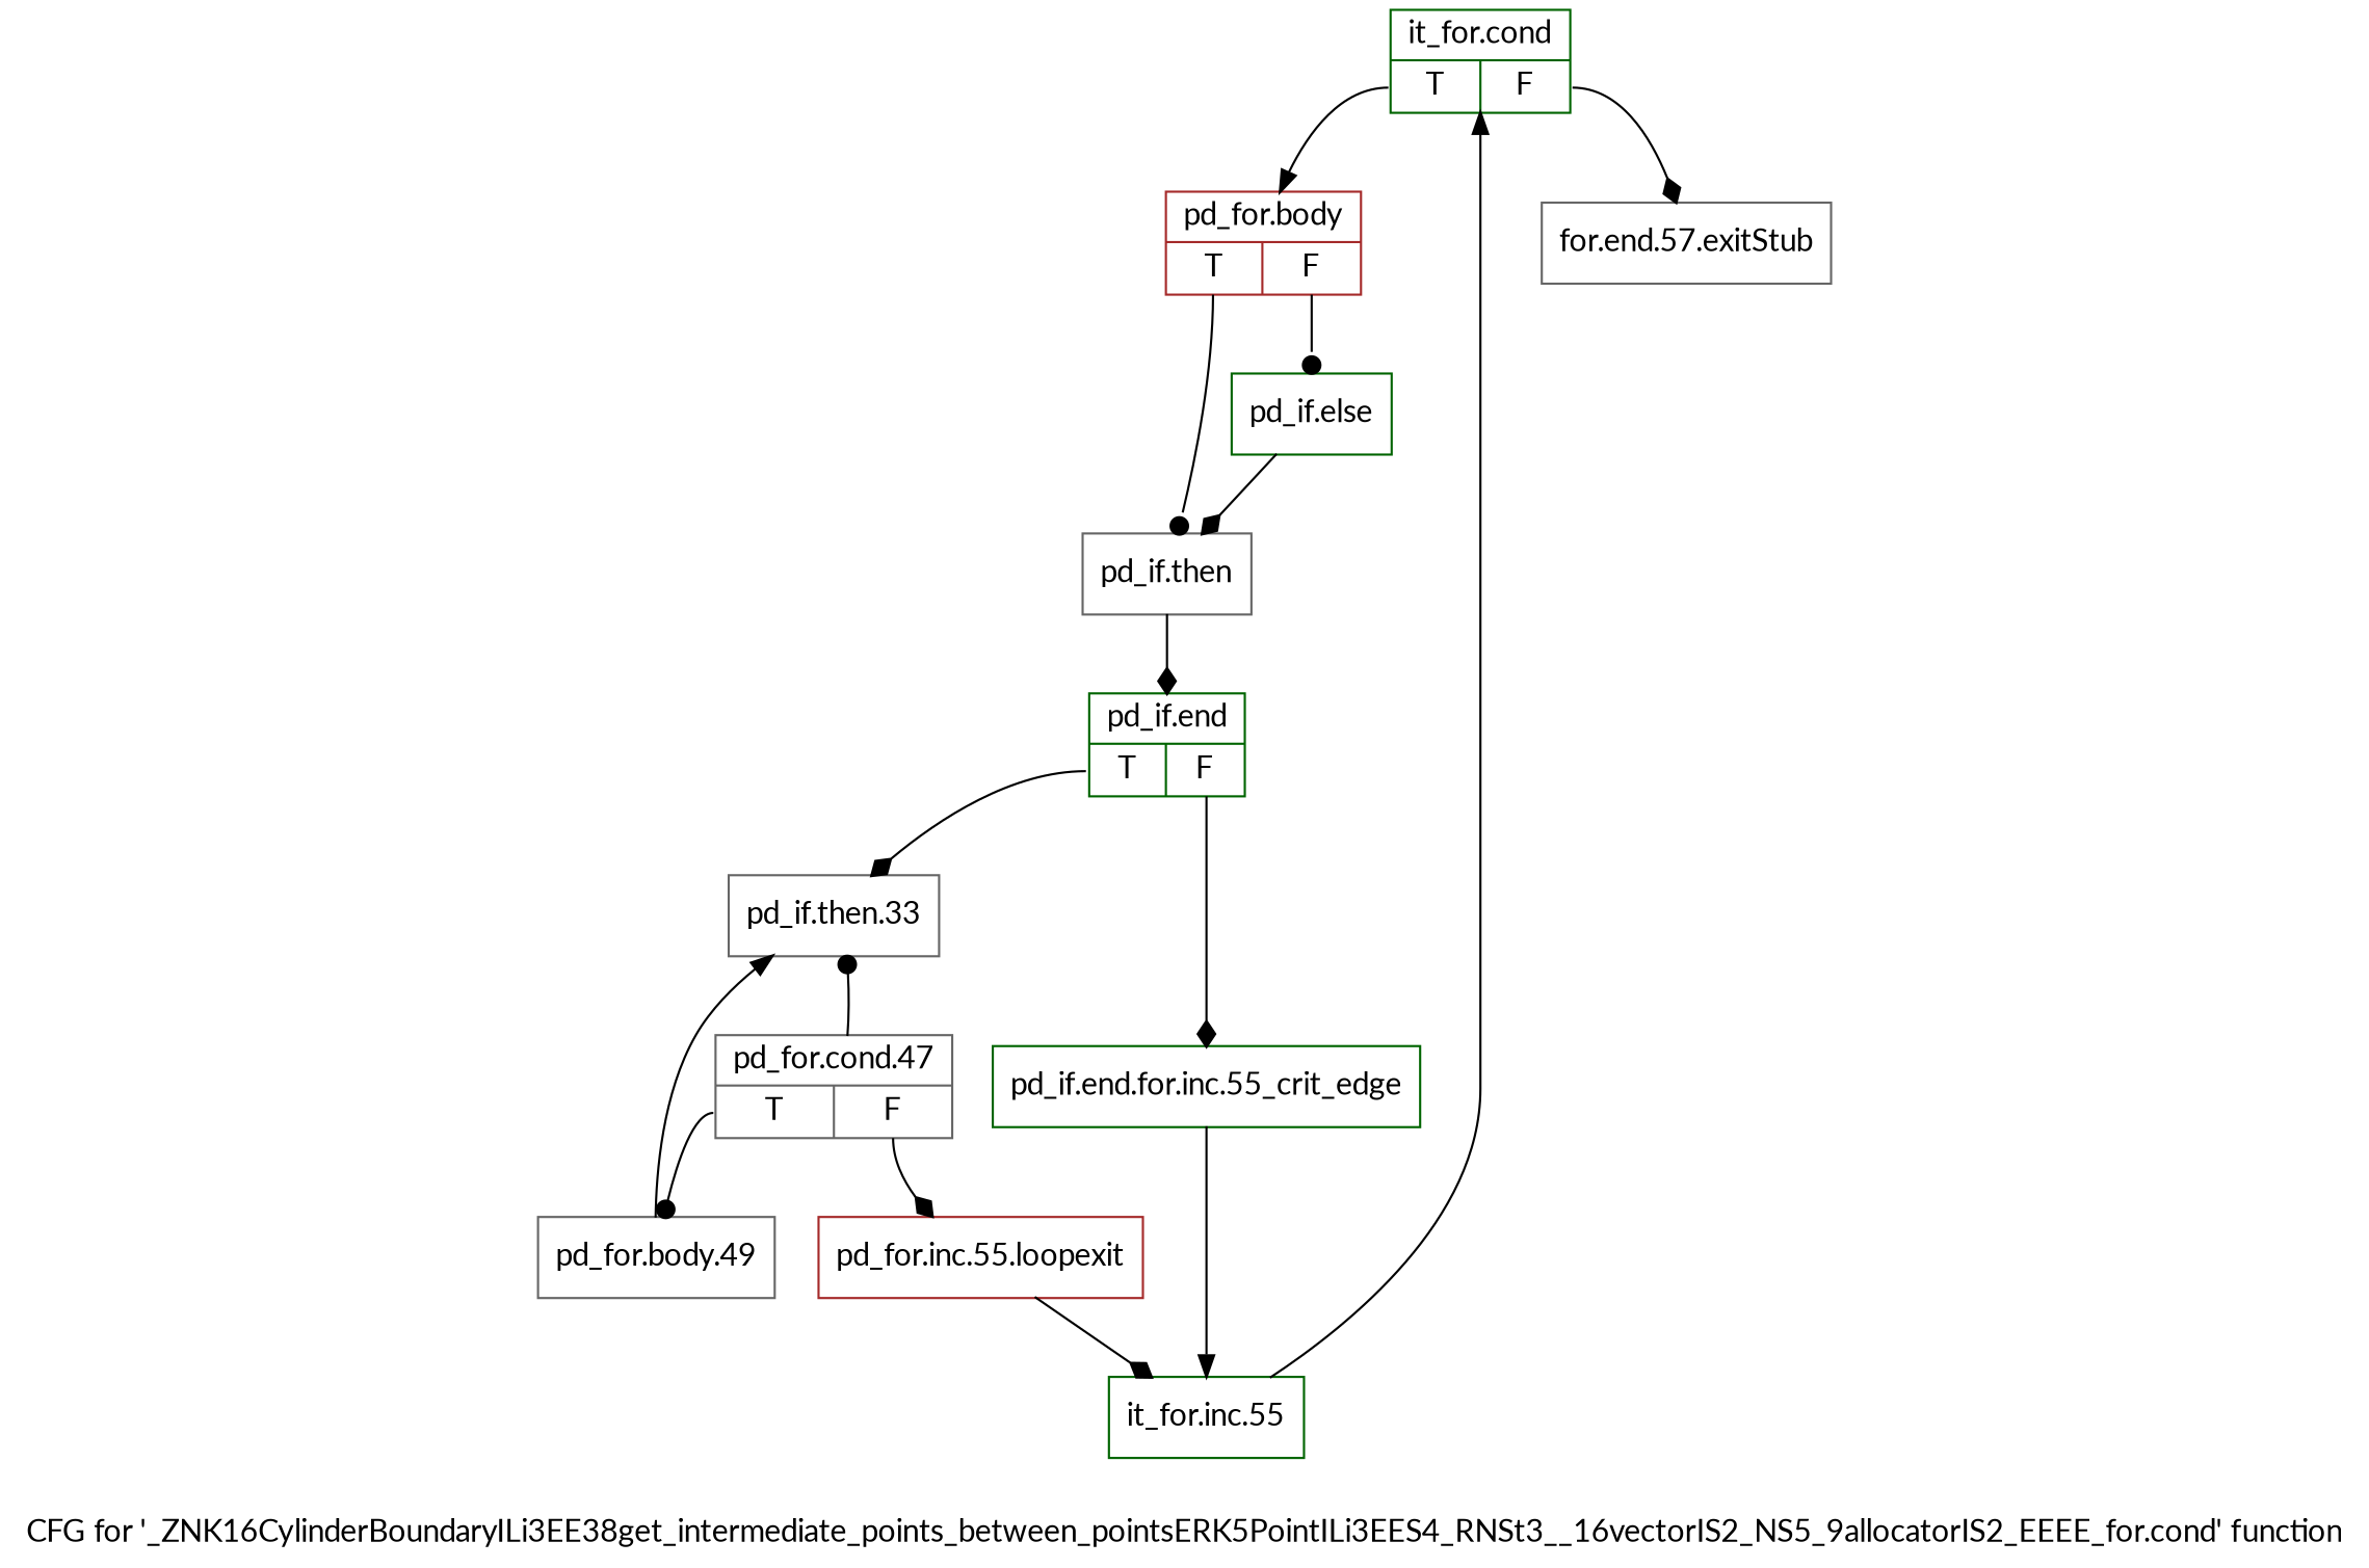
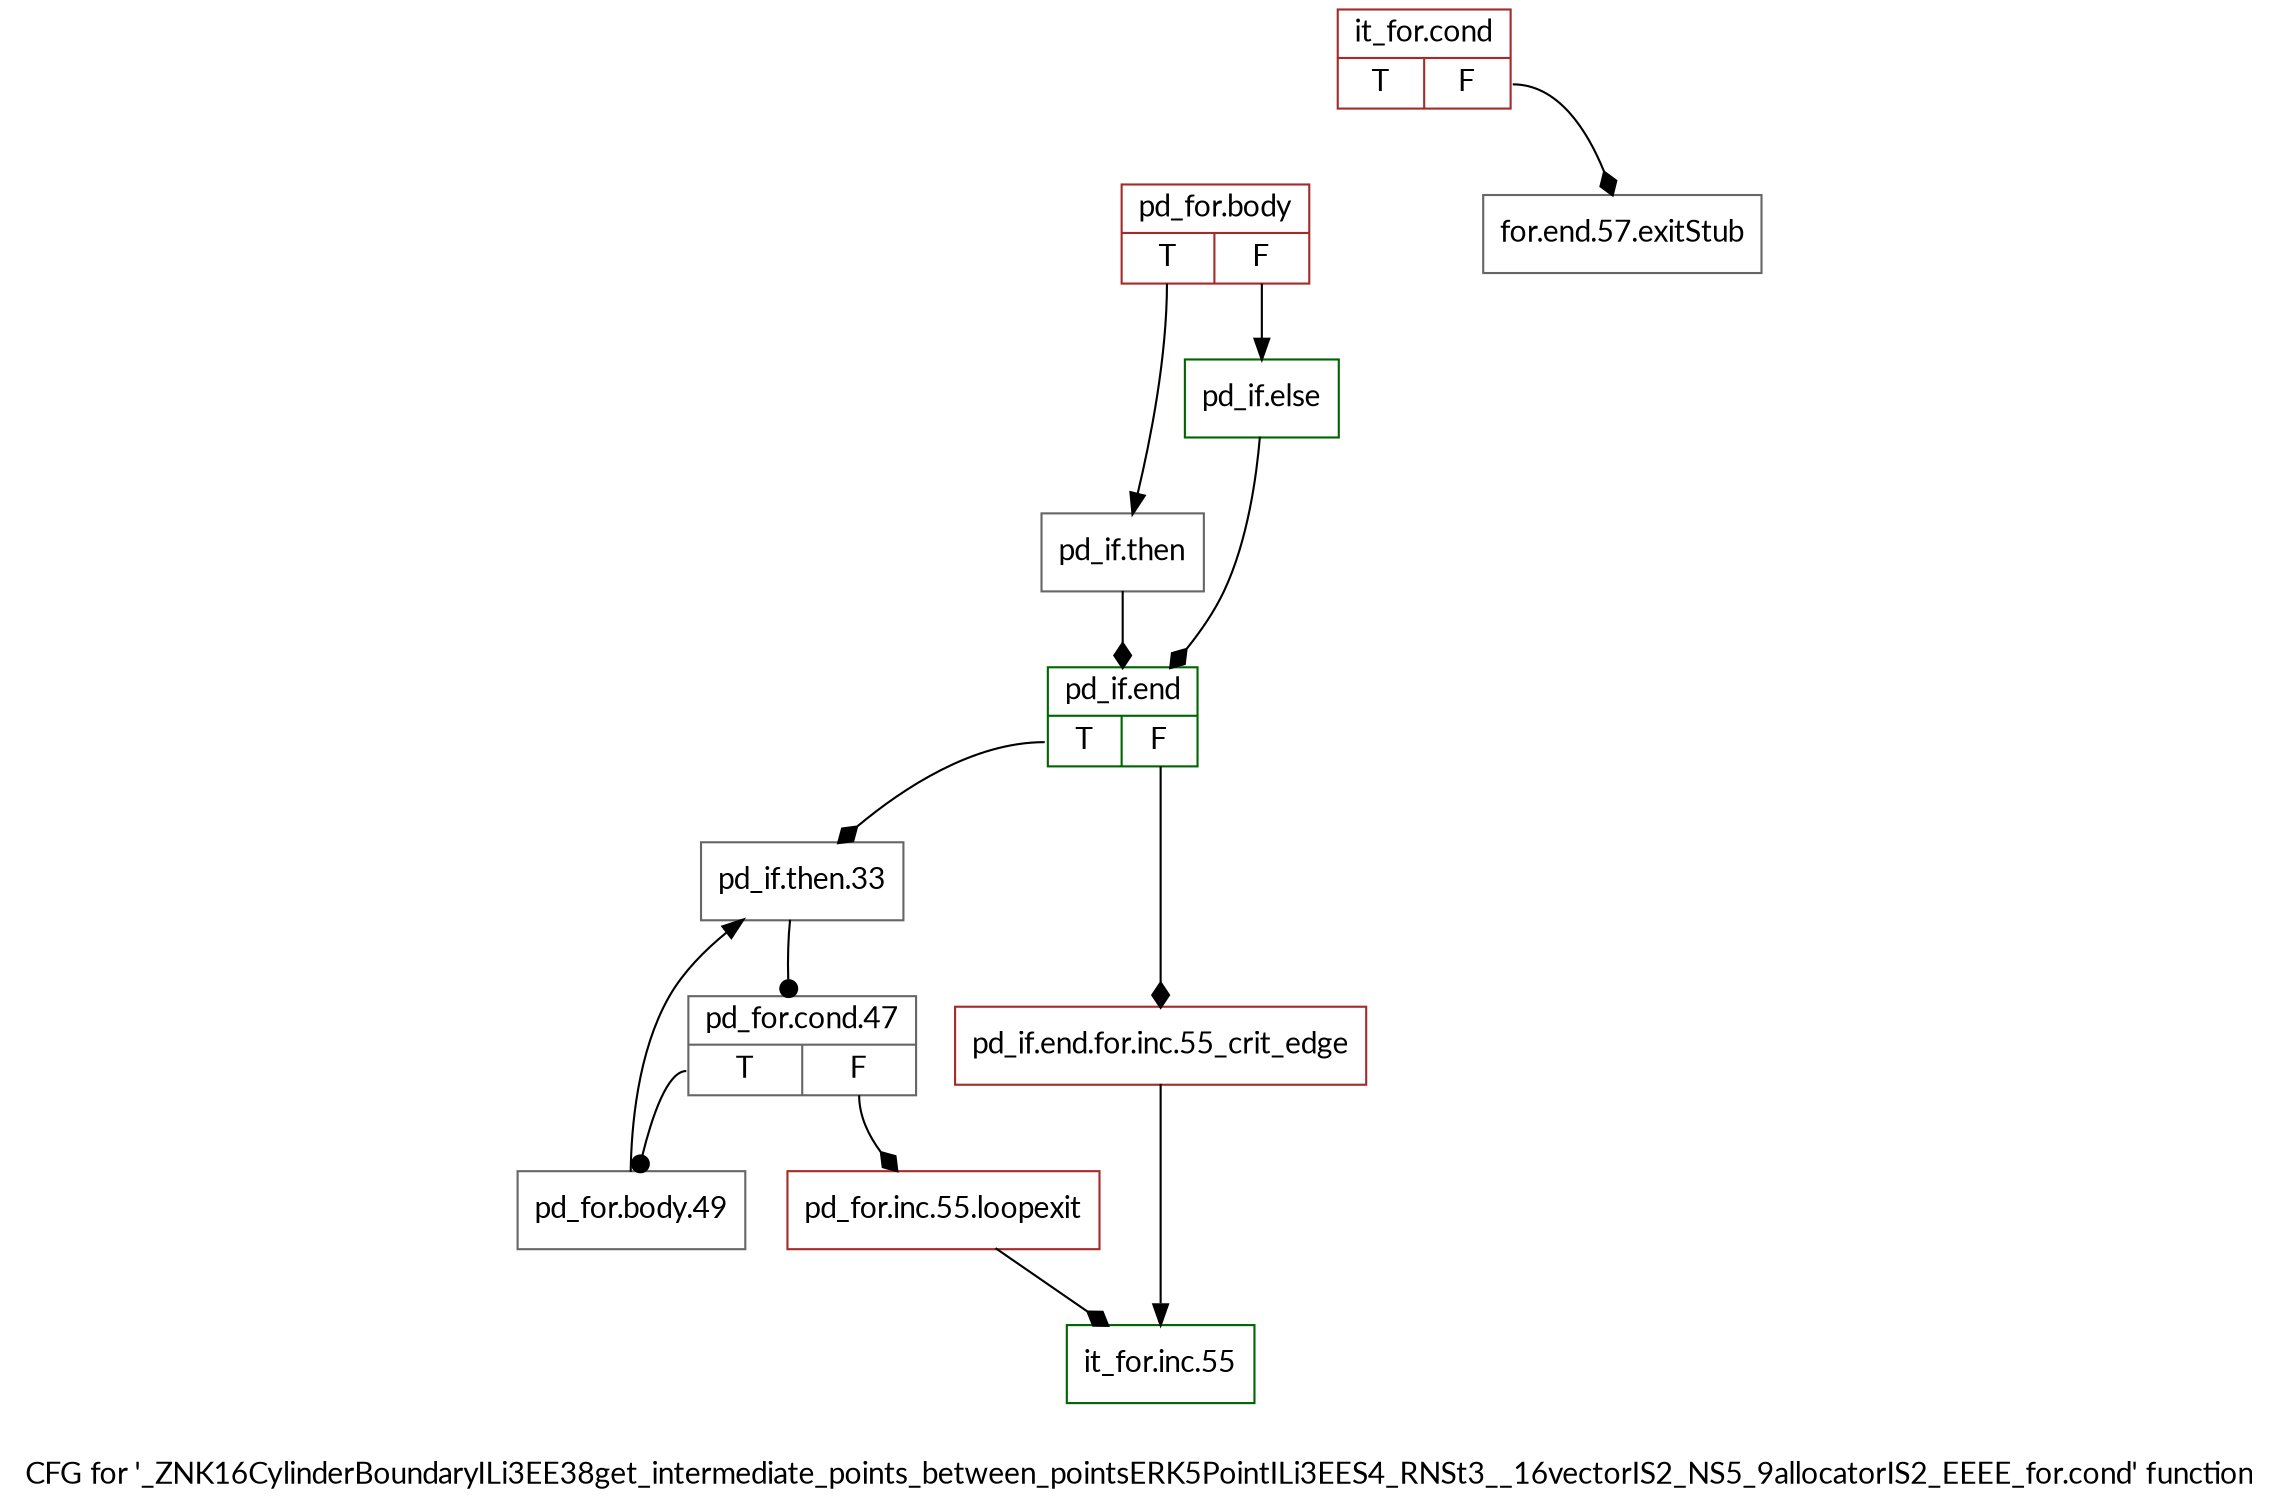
  digraph {
    fontname=Lato
    label="CFG for '_ZNK16CylinderBoundaryILi3EE38get_intermediate_points_between_pointsERK5PointILi3EES4_RNSt3__16vectorIS2_NS5_9allocatorIS2_EEEE_for.cond' function"
    node [color=gray40 fontname=Lato shape=record]
    edge [arrowhead=diamond fontname=Lato]
-   n1 [color=darkgreen label="{it_for.cond|{<s0>T|<s1>F}}"]
+   n1 [color=brown label="{it_for.cond|{<s0>T|<s1>F}}"]
    n2 [label="{for.end.57.exitStub}"]
    n3 [color=brown label="{pd_for.body|{<s0>T|<s1>F}}"]
    n4 [label="{pd_if.then}"]
    n5 [color=darkgreen label="{pd_if.else}"]
    n6 [color=darkgreen label="{pd_if.end|{<s0>T|<s1>F}}"]
    n7 [label="{pd_if.then.33}"]
-   n8 [color=darkgreen label="{pd_if.end.for.inc.55_crit_edge}"]
+   n8 [color=brown label="{pd_if.end.for.inc.55_crit_edge}"]
    n9 [label="{pd_for.cond.47|{<s0>T|<s1>F}}"]
    n10 [color=darkgreen label="{it_for.inc.55}"]
    n11 [label="{pd_for.body.49}"]
    n12 [color=brown label="{pd_for.inc.55.loopexit}"]
    n1 -> n2 [tailport=s1]
-   n1 -> n3 [arrowhead=normal tailport=s0]
-   n3 -> n4 [arrowhead=dot tailport=s0]
-   n3 -> n5 [arrowhead=dot tailport=s1]
+   n3 -> n4 [arrowhead=normal tailport=s0]
+   n3 -> n5 [arrowhead=normal tailport=s1]
    n4 -> n6
-   n5 -> n4
+   n5 -> n6
    n6 -> n7 [tailport=s0]
    n6 -> n8 [tailport=s1]
-   n9 -> n7 [arrowhead=dot]
+   n7 -> n9 [arrowhead=dot]
    n8 -> n10 [arrowhead=normal]
    n9 -> n11 [arrowhead=dot tailport=s0]
    n9 -> n12 [tailport=s1]
-   n10 -> n1 [arrowhead=normal]
    n11 -> n7 [arrowhead=normal]
    n12 -> n10
  }
